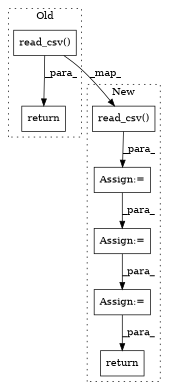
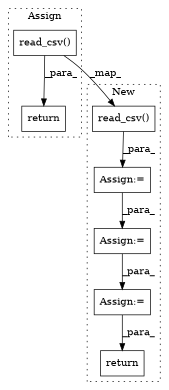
  digraph {
    node [a=68 l=3 shape=box]
    n1 [a=75 l="12,1" label="read_csv()" s="36558,36575"]
    n2 [a=93 l=7 label=return s=36551]
    n3 [a=75 l="12,1" label="read_csv()" s="39904,39921"]
    n4 [label="Assign:=" s=39971]
    n5 [a=93 l=7 label=return s=40085]
    n6 [label="Assign:=" s=40035]
    n7 [label="Assign:=" s=39901]
    subgraph cluster_1 {
-     label=Old
+     label=Assign
      style=dotted
      n1
      n2
    }
    subgraph cluster_2 {
      label=New
      style=dotted
      n3
      n4
      n5
      n6
      n7
    }
    n1 -> n2 [label=_para_]
    n1 -> n3 [label=_map_]
    n3 -> n7 [label=_para_]
    n4 -> n6 [label=_para_]
    n6 -> n5 [label=_para_]
    n7 -> n4 [label=_para_]
  }
